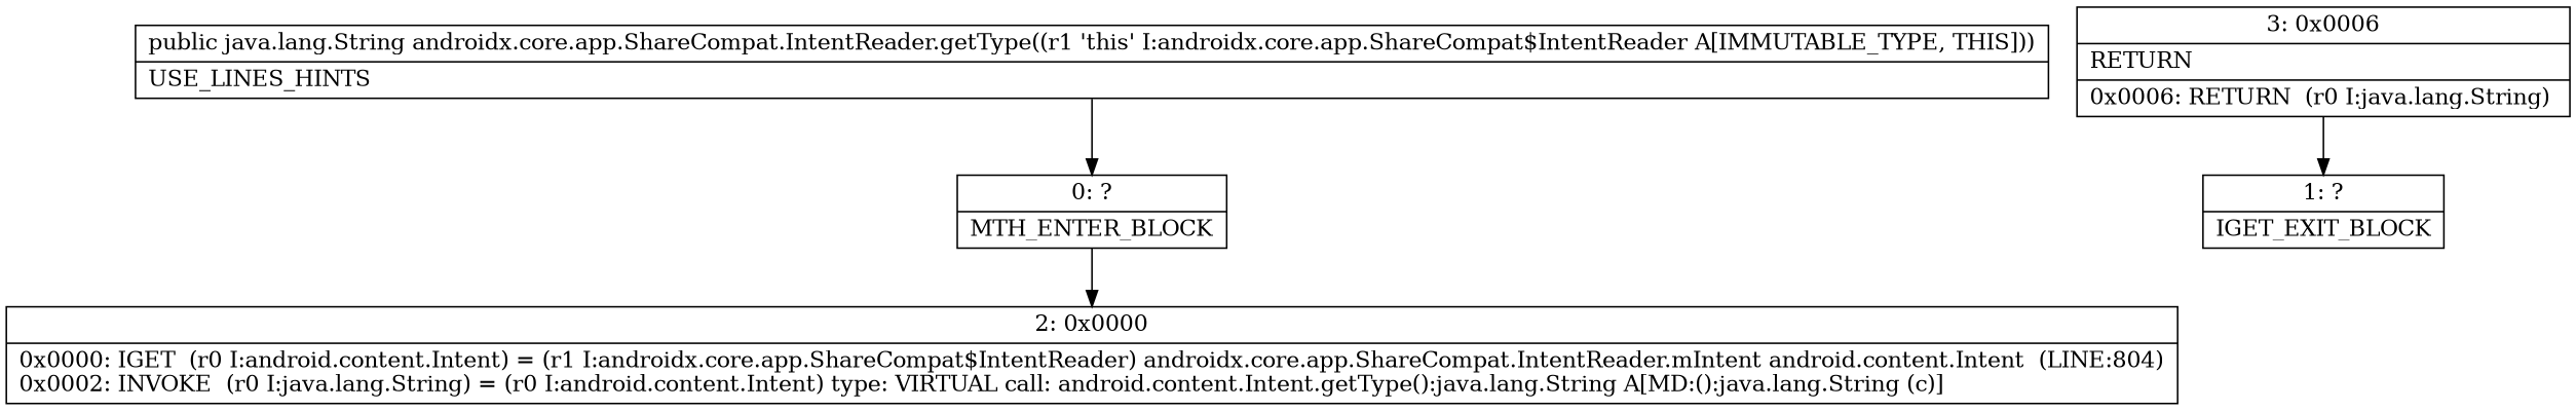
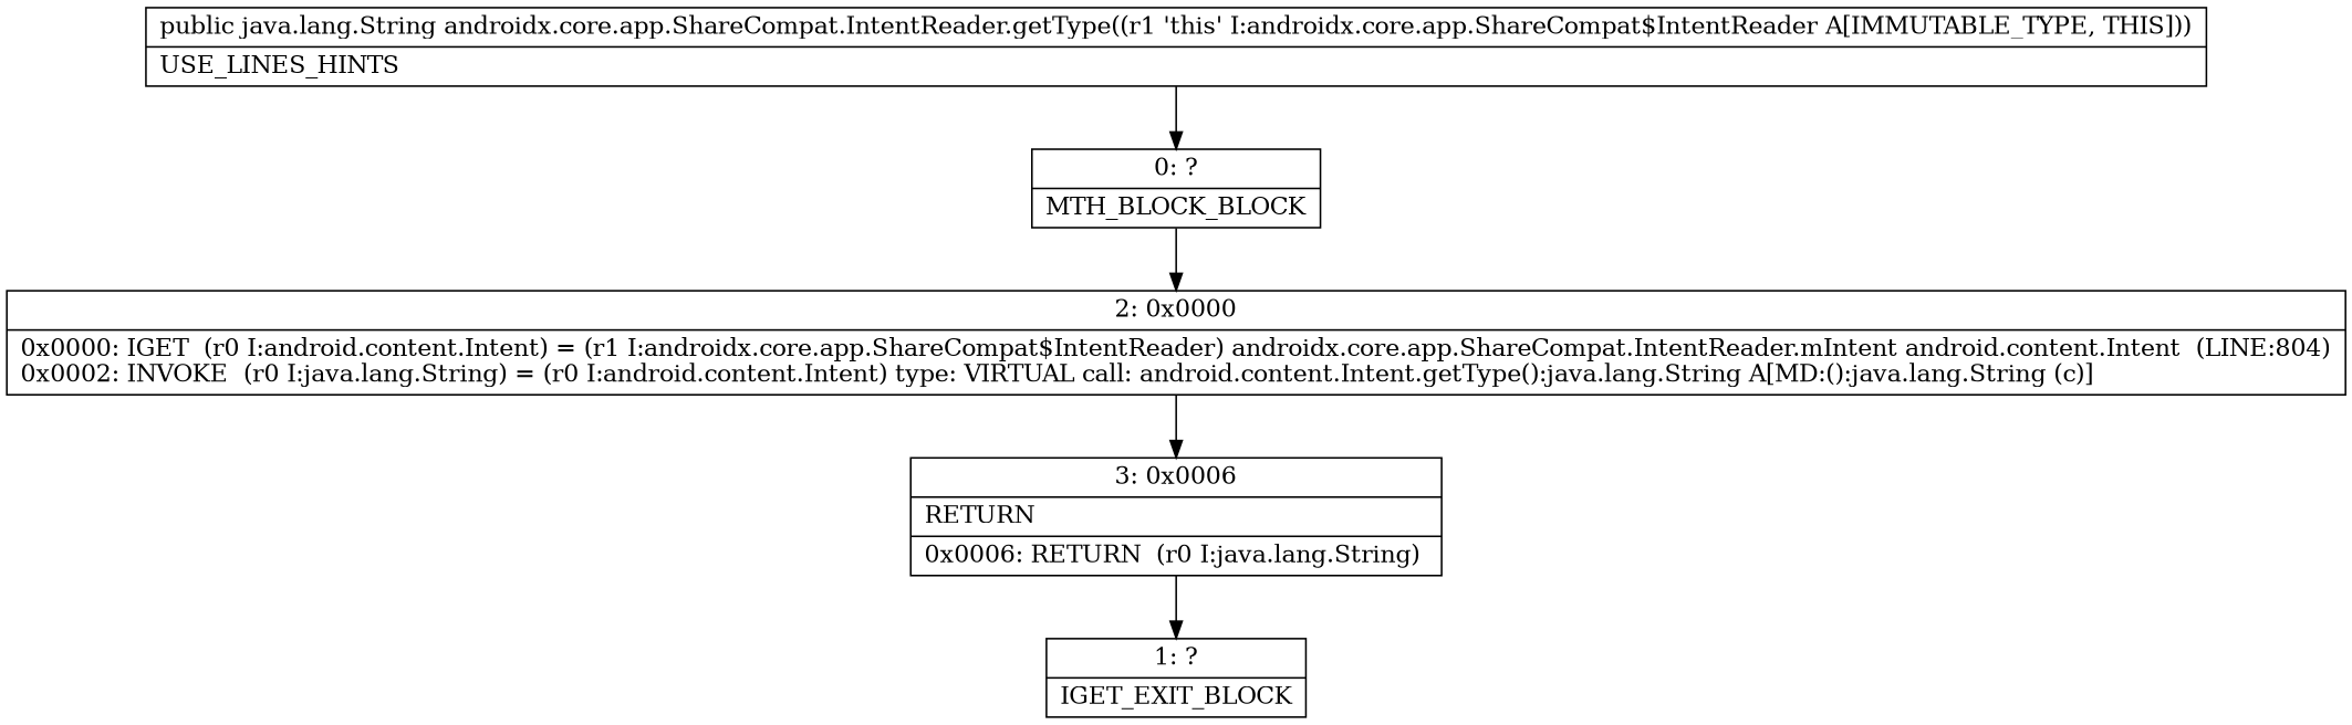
  digraph {
    node [shape=record]
-   n1 [label="{0\:\ ?|MTH_ENTER_BLOCK\l}"]
+   n1 [label="{0\:\ ?|MTH_BLOCK_BLOCK\l}"]
    n2 [label="{2\:\ 0x0000|0x0000: IGET  (r0 I:android.content.Intent) = (r1 I:androidx.core.app.ShareCompat$IntentReader) androidx.core.app.ShareCompat.IntentReader.mIntent android.content.Intent  (LINE:804)\l0x0002: INVOKE  (r0 I:java.lang.String) = (r0 I:android.content.Intent) type: VIRTUAL call: android.content.Intent.getType():java.lang.String A[MD:():java.lang.String (c)]\l}"]
    n3 [label="{3\:\ 0x0006|RETURN\l|0x0006: RETURN  (r0 I:java.lang.String) \l}"]
    n4 [label="{1\:\ ?|IGET_EXIT_BLOCK\l}"]
    n5 [label="{public java.lang.String androidx.core.app.ShareCompat.IntentReader.getType((r1 'this' I:androidx.core.app.ShareCompat$IntentReader A[IMMUTABLE_TYPE, THIS]))  | USE_LINES_HINTS\l}"]
    n1 -> n2
+   n2 -> n3
    n3 -> n4
    n5 -> n1
  }
